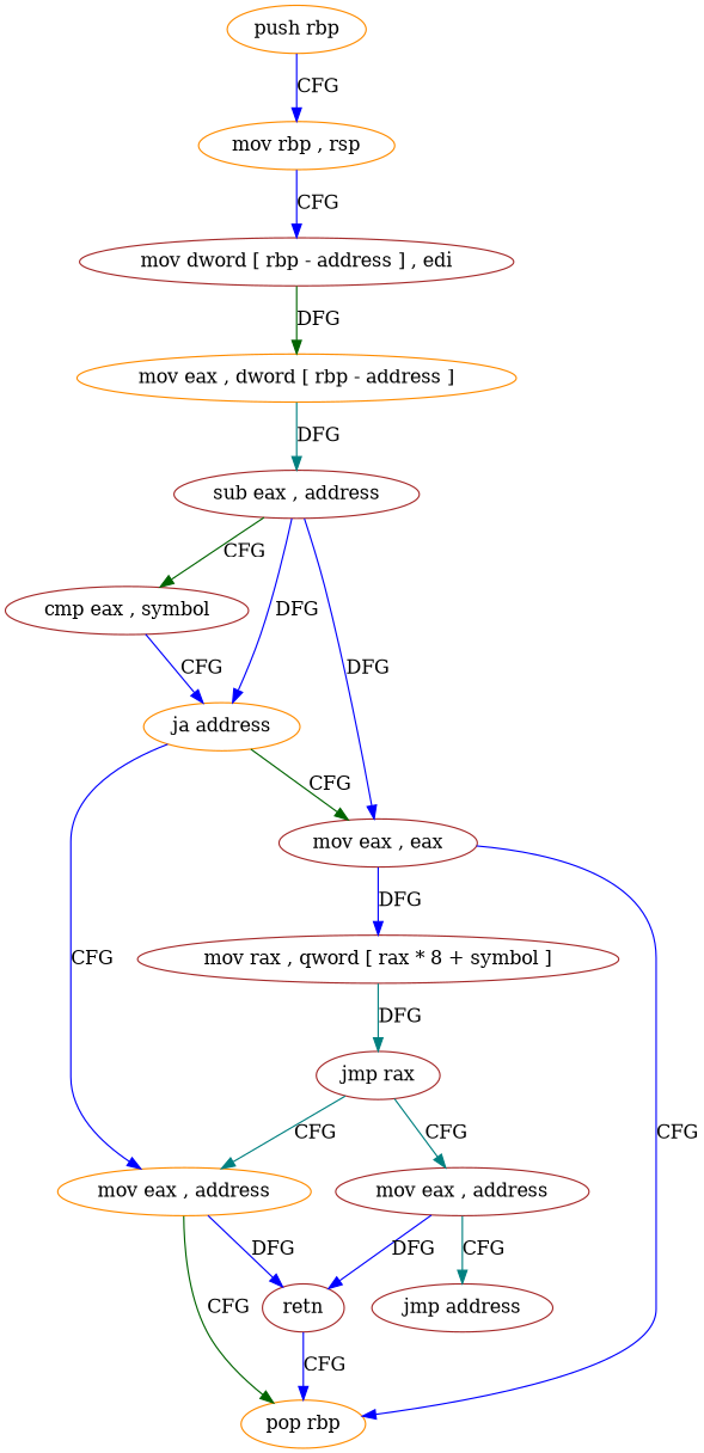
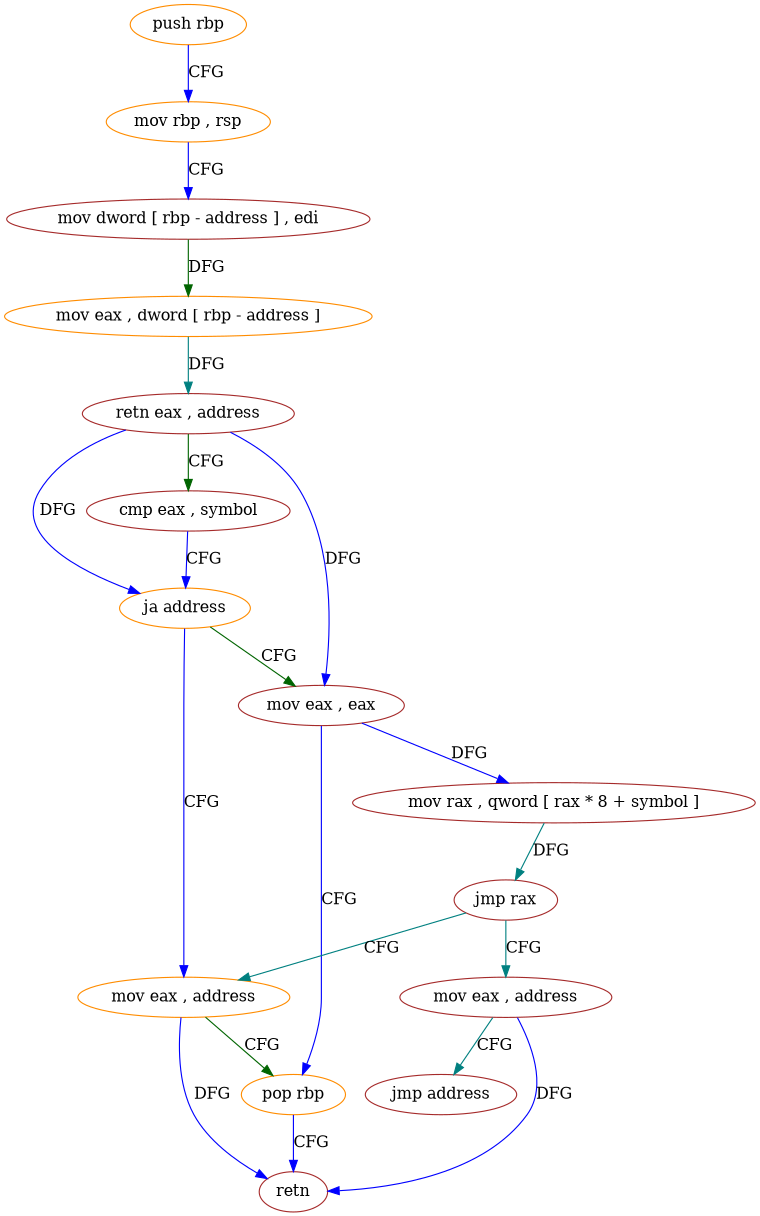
  digraph {
    node [color=brown]
    edge [color=blue]
    n1 [color=darkorange label="push rbp"]
    n2 [color=darkorange label="mov rbp , rsp"]
    n3 [label="mov dword [ rbp - address ] , edi"]
    n4 [color=darkorange label="mov eax , dword [ rbp - address ]"]
-   n5 [label="sub eax , address"]
+   n5 [label="retn eax , address"]
    n6 [label="cmp eax , symbol"]
    n7 [color=darkorange label="ja address"]
    n8 [label="mov eax , eax"]
    n9 [color=darkorange label="mov eax , address"]
    n10 [color=darkorange label="pop rbp"]
    n11 [label="mov rax , qword [ rax * 8 + symbol ]"]
    n12 [label=retn]
    n13 [label="jmp rax"]
    n14 [label="mov eax , address"]
    n15 [label="jmp address"]
    n1 -> n2 [label=CFG]
    n2 -> n3 [label=CFG]
    n3 -> n4 [color=darkgreen label=DFG]
    n4 -> n5 [color=teal label=DFG]
    n5 -> n6 [color=darkgreen label=CFG]
    n5 -> n7 [label=DFG]
    n5 -> n8 [label=DFG]
    n6 -> n7 [label=CFG]
    n7 -> n8 [color=darkgreen label=CFG]
    n7 -> n9 [label=CFG]
    n8 -> n10 [label=CFG]
    n8 -> n11 [label=DFG]
    n9 -> n10 [color=darkgreen label=CFG]
    n9 -> n12 [label=DFG]
-   n12 -> n10 [label=CFG]
+   n10 -> n12 [label=CFG]
    n11 -> n13 [color=teal label=DFG]
    n13 -> n9 [color=teal label=CFG]
    n13 -> n14 [color=teal label=CFG]
    n14 -> n12 [label=DFG]
    n14 -> n15 [color=teal label=CFG]
  }
